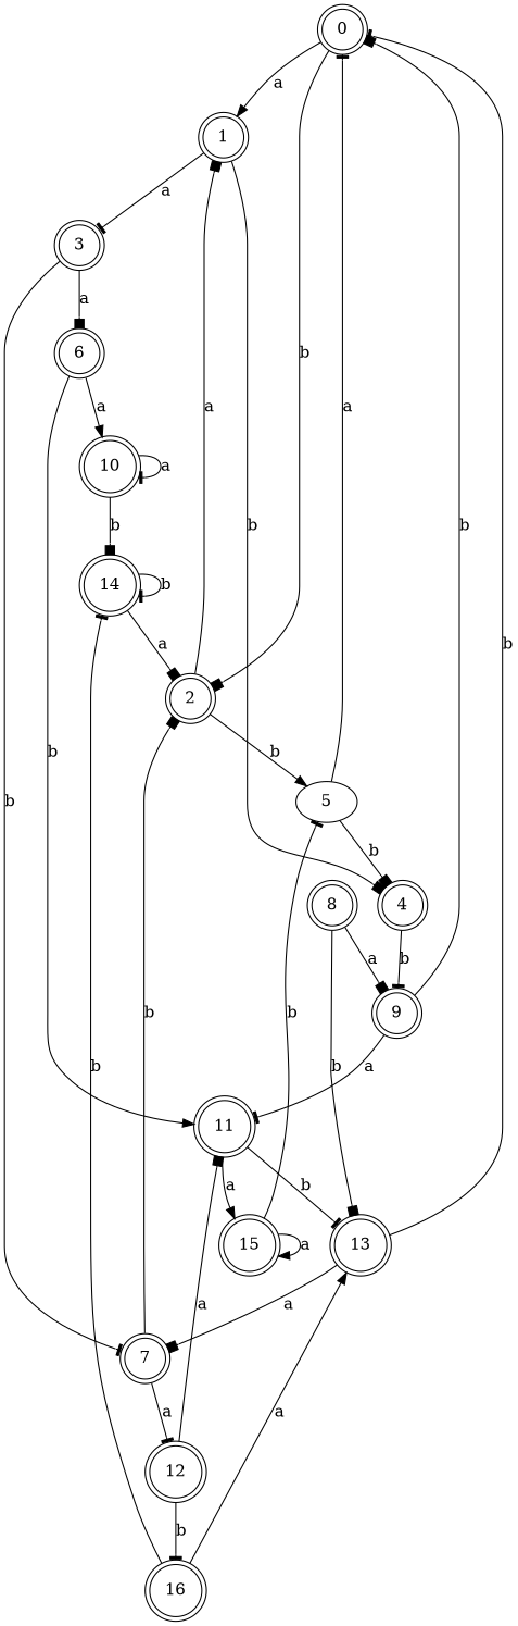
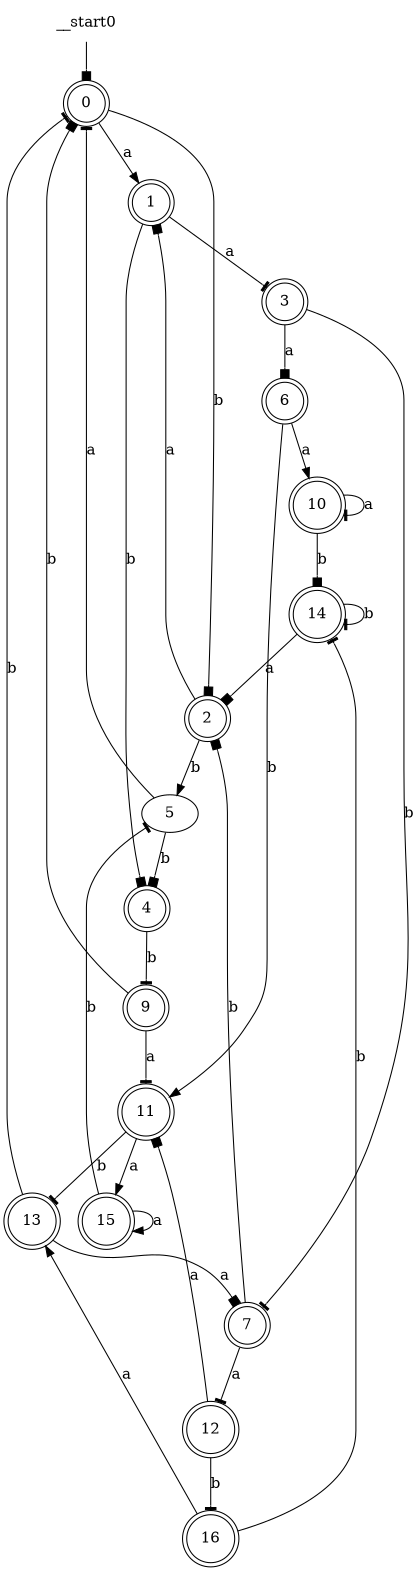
  digraph {
    node [shape=doublecircle]
    edge [arrowhead=box]
+   __start0 [shape=none]
    0
    1
    2
    3
    4
    5 [shape=""]
    6
    7
    9
    10
    11
    12
-   8
    13
    14
    15
    16
+   __start0 -> 0
    0 -> 1 [arrowhead=normal label=a]
    0 -> 2 [label=b]
    1 -> 3 [arrowhead=tee label=a]
    1 -> 4 [label=b]
    2 -> 1 [label=a]
    2 -> 5 [arrowhead=normal label=b]
    3 -> 6 [label=a]
    3 -> 7 [arrowhead=tee label=b]
    4 -> 9 [arrowhead=tee label=b]
    5 -> 0 [arrowhead=tee label=a]
    5 -> 4 [label=b]
    6 -> 10 [arrowhead=normal label=a]
    6 -> 11 [arrowhead=normal label=b]
    7 -> 2 [label=b]
    7 -> 12 [arrowhead=tee label=a]
    9 -> 0 [label=b]
    9 -> 11 [arrowhead=tee label=a]
    10 -> 10 [arrowhead=tee label=a]
    10 -> 14 [label=b]
    11 -> 13 [arrowhead=tee label=b]
    11 -> 15 [arrowhead=normal label=a]
    12 -> 11 [label=a]
    12 -> 16 [arrowhead=tee label=b]
-   8 -> 9 [label=a]
-   8 -> 13 [label=b]
    13 -> 0 [arrowhead=tee label=b]
    13 -> 7 [label=a]
    14 -> 2 [label=a]
    14 -> 14 [arrowhead=tee label=b]
    15 -> 5 [arrowhead=tee label=b]
    15 -> 15 [arrowhead=normal label=a]
    16 -> 13 [arrowhead=normal label=a]
    16 -> 14 [arrowhead=tee label=b]
  }
